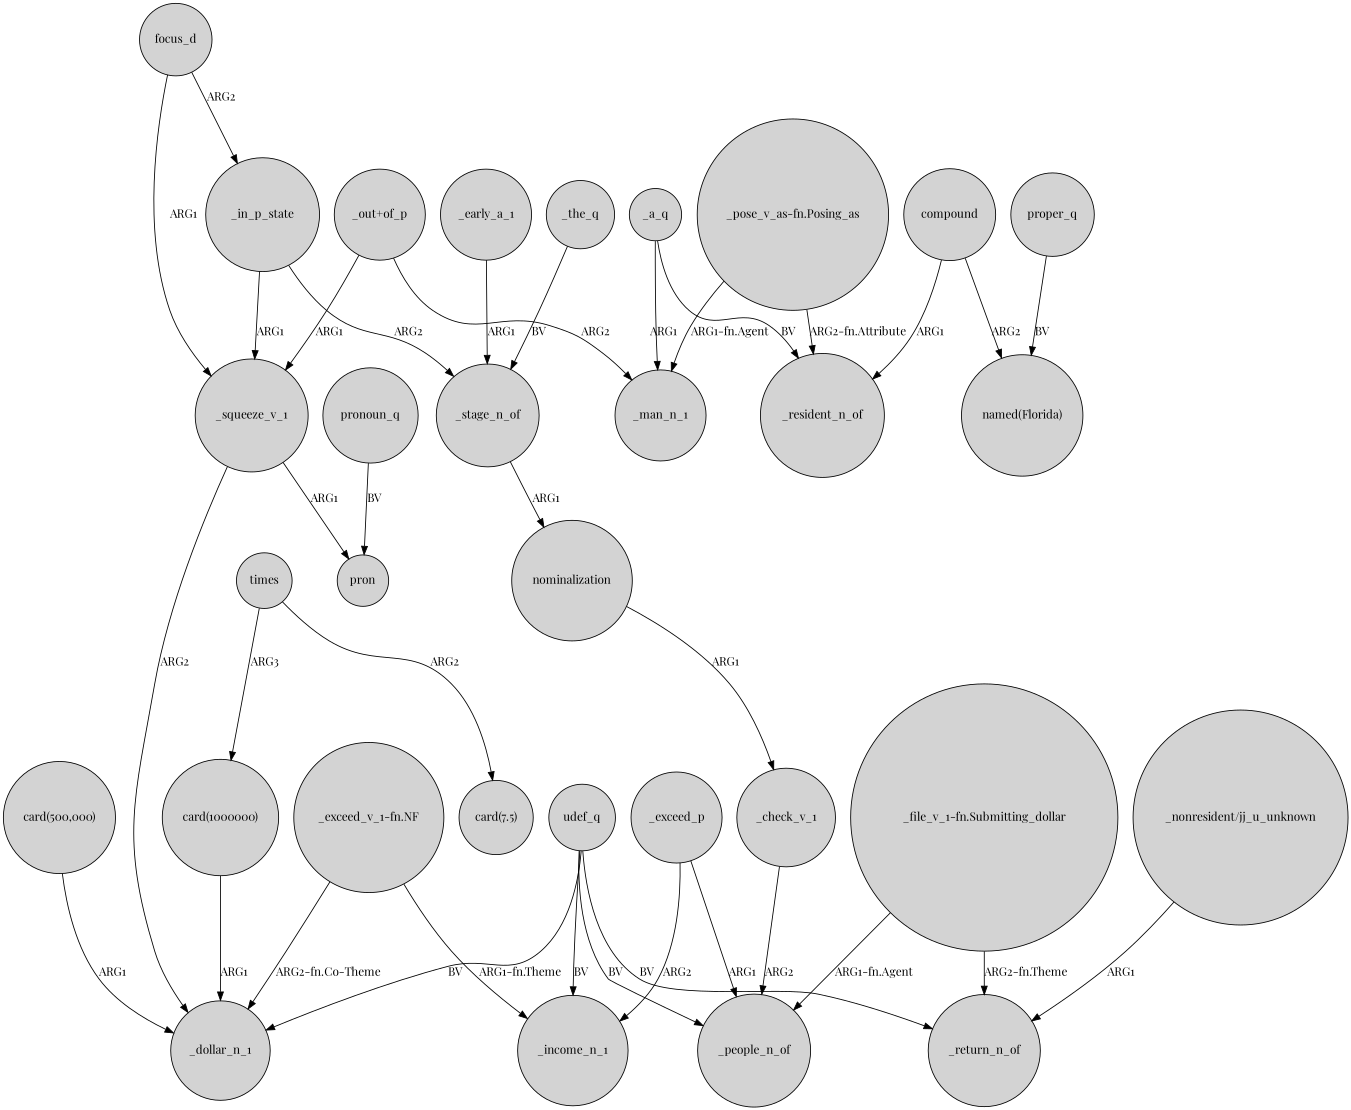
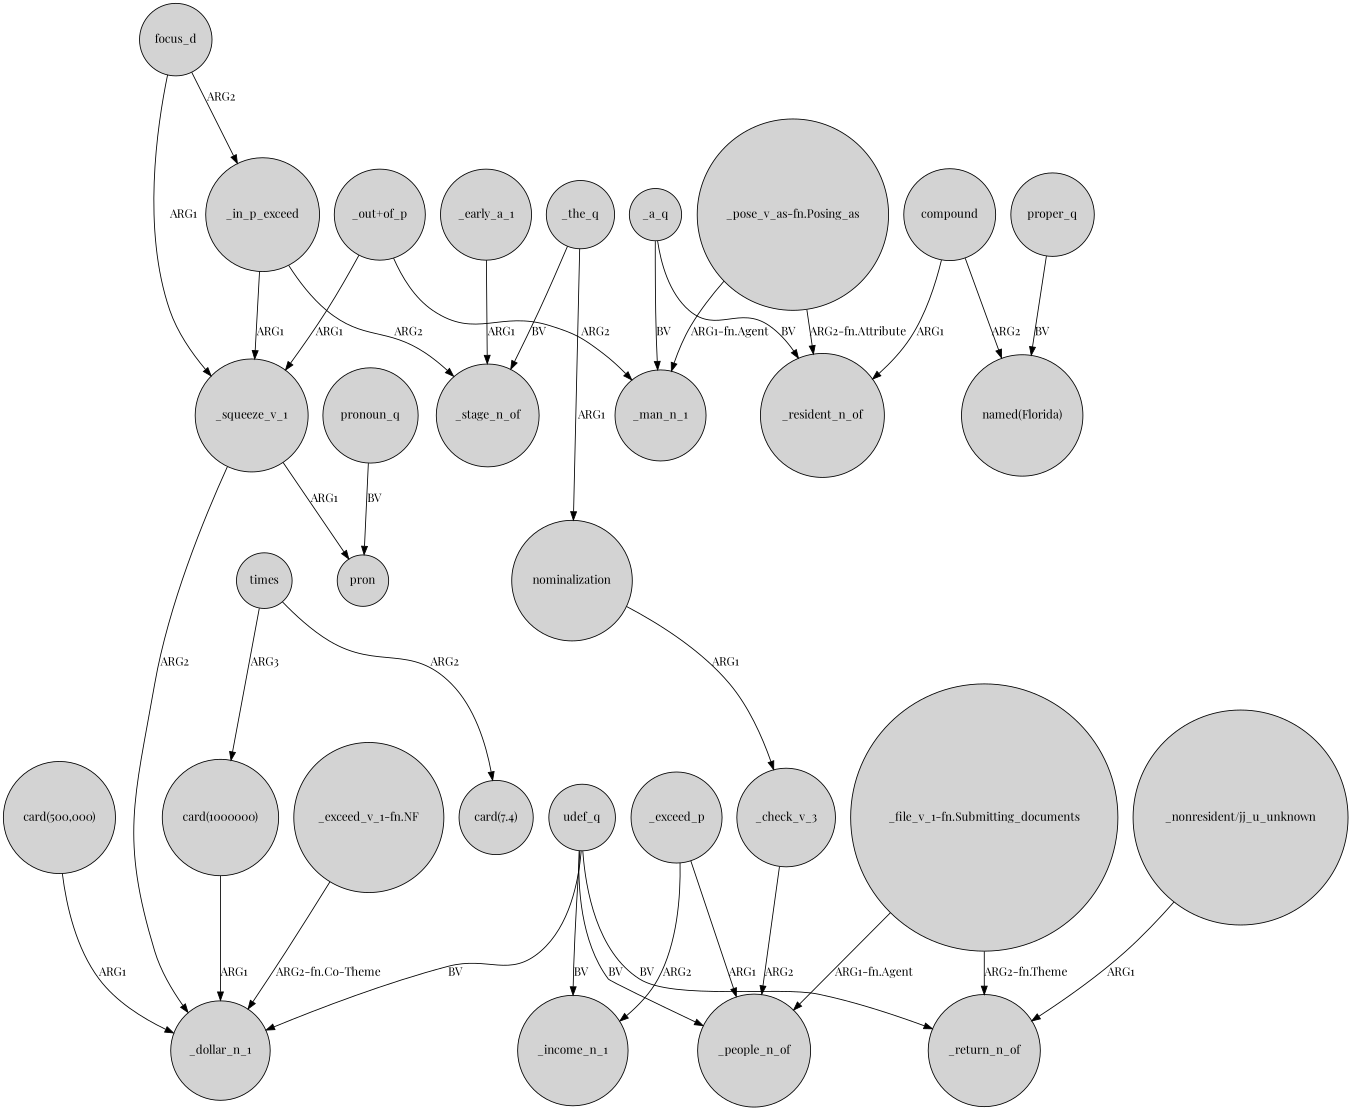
  digraph {
    fontname="Playfair Display"
    node [fontname="Playfair Display" shape=circle style=filled]
    edge [fontname="Playfair Display"]
-   _in_p_state
+   _in_p_state [label=_in_p_exceed]
    _squeeze_v_1
    _stage_n_of
    _dollar_n_1
    pron
    nominalization
    times
-   "card(7.5)"
+   "card(7.5)" [label="card(7.4)"]
    "card(1000000)"
-   "_file_v_1-fn.Submitting_documents" [label="_file_v_1-fn.Submitting_dollar"]
+   "_file_v_1-fn.Submitting_documents"
    _people_n_of
    _return_n_of
    _the_q
-   _check_v_1
+   _check_v_1 [label=_check_v_3]
    compound
    _resident_n_of
    "named(Florida)"
    "_exceed_v_1-fn.NF"
    _income_n_1
    proper_q
    udef_q
    focus_d
    "_pose_v_as-fn.Posing_as"
    _man_n_1
    "_nonresident/jj_u_unknown"
    "_out+of_p"
    pronoun_q
    n28 [label=_exceed_p]
    _a_q
    "card(500,000)"
    _early_a_1
    _in_p_state -> _squeeze_v_1 [label=ARG1]
    _in_p_state -> _stage_n_of [label=ARG2]
    _squeeze_v_1 -> _dollar_n_1 [label=ARG2]
    _squeeze_v_1 -> pron [label=ARG1]
-   _stage_n_of -> nominalization [label=ARG1]
+   _the_q -> nominalization [label=ARG1]
    nominalization -> _check_v_1 [label=ARG1]
    times -> "card(7.5)" [label=ARG2]
    times -> "card(1000000)" [label=ARG3]
    "card(1000000)" -> _dollar_n_1 [label=ARG1]
    "_file_v_1-fn.Submitting_documents" -> _people_n_of [label="ARG1-fn.Agent"]
    "_file_v_1-fn.Submitting_documents" -> _return_n_of [label="ARG2-fn.Theme"]
    _the_q -> _stage_n_of [label=BV]
    _check_v_1 -> _people_n_of [label=ARG2]
    compound -> _resident_n_of [label=ARG1]
    compound -> "named(Florida)" [label=ARG2]
    "_exceed_v_1-fn.NF" -> _dollar_n_1 [label="ARG2-fn.Co-Theme"]
-   "_exceed_v_1-fn.NF" -> _income_n_1 [label="ARG1-fn.Theme"]
    proper_q -> "named(Florida)" [label=BV]
    udef_q -> _dollar_n_1 [label=BV]
    udef_q -> _people_n_of [label=BV]
    udef_q -> _return_n_of [label=BV]
    udef_q -> _income_n_1 [label=BV]
    focus_d -> _in_p_state [label=ARG2]
    focus_d -> _squeeze_v_1 [label=ARG1]
    "_pose_v_as-fn.Posing_as" -> _resident_n_of [label="ARG2-fn.Attribute"]
    "_pose_v_as-fn.Posing_as" -> _man_n_1 [label="ARG1-fn.Agent"]
    "_nonresident/jj_u_unknown" -> _return_n_of [label=ARG1]
    "_out+of_p" -> _squeeze_v_1 [label=ARG1]
    "_out+of_p" -> _man_n_1 [label=ARG2]
    pronoun_q -> pron [label=BV]
    n28 -> _people_n_of [label=ARG1]
    n28 -> _income_n_1 [label=ARG2]
    _a_q -> _resident_n_of [label=BV]
-   _a_q -> _man_n_1 [label=ARG1]
+   _a_q -> _man_n_1 [label=BV]
    "card(500,000)" -> _dollar_n_1 [label=ARG1]
    _early_a_1 -> _stage_n_of [label=ARG1]
  }
